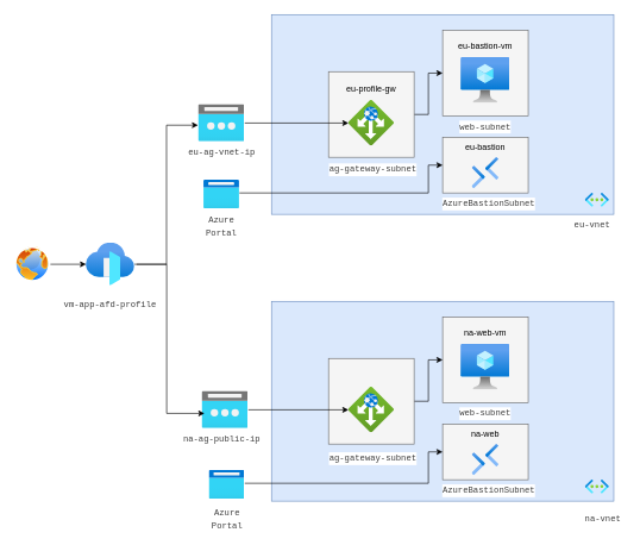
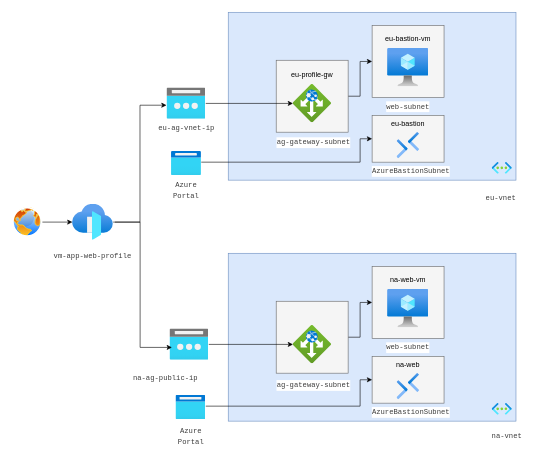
  <mxCell id="0" />
  <mxCell id="1" parent="0" />
  <mxCell id="2" value="" style="rounded=0;whiteSpace=wrap;html=1;fillColor=#dae8fc;strokeColor=#6c8ebf;" parent="1" vertex="1"><mxGeometry x="380" y="20" width="480" height="280" as="geometry" /></mxCell>
  <mxCell id="3" value="" style="rounded=0;whiteSpace=wrap;html=1;fillColor=#f5f5f5;fontColor=#333333;strokeColor=#666666;" parent="1" vertex="1"><mxGeometry x="620" y="42" width="120" height="120" as="geometry" /></mxCell>
  <mxCell id="4" value="" style="image;aspect=fixed;html=1;points=[];align=center;fontSize=12;image=img/lib/azure2/compute/Virtual_Machine.svg;" parent="1" vertex="1"><mxGeometry x="645.5" y="80" width="69" height="64" as="geometry" /></mxCell>
  <mxCell id="5" value="" style="rounded=0;whiteSpace=wrap;html=1;fillColor=#f5f5f5;fontColor=#333333;strokeColor=#666666;" parent="1" vertex="1"><mxGeometry x="620" y="192" width="120" height="78" as="geometry" /></mxCell>
  <mxCell id="6" value="&lt;div style=&quot;color: rgb(59, 59, 59); background-color: rgb(255, 255, 255); font-family: Menlo, Monaco, &amp;quot;Courier New&amp;quot;, monospace; line-height: 18px;&quot;&gt;AzureBastionSubnet&lt;/div&gt;" style="text;html=1;strokeColor=none;fillColor=none;align=center;verticalAlign=middle;whiteSpace=wrap;rounded=0;" parent="1" vertex="1"><mxGeometry x="654.5" y="270" width="60" height="30" as="geometry" /></mxCell>
  <mxCell id="7" value="&lt;div style=&quot;color: rgb(59, 59, 59); background-color: rgb(255, 255, 255); font-family: Menlo, Monaco, &amp;quot;Courier New&amp;quot;, monospace; line-height: 18px;&quot;&gt;web-subnet&lt;/div&gt;" style="text;html=1;strokeColor=none;fillColor=none;align=center;verticalAlign=middle;whiteSpace=wrap;rounded=0;" parent="1" vertex="1"><mxGeometry x="620" y="162" width="120" height="30" as="geometry" /></mxCell>
  <mxCell id="8" value="eu-bastion" style="text;html=1;strokeColor=none;fillColor=none;align=center;verticalAlign=middle;whiteSpace=wrap;rounded=0;" parent="1" vertex="1"><mxGeometry x="620" y="192" width="120" height="30" as="geometry" /></mxCell>
  <mxCell id="9" value="eu-bastion-vm" style="text;html=1;strokeColor=none;fillColor=none;align=center;verticalAlign=middle;whiteSpace=wrap;rounded=0;" parent="1" vertex="1"><mxGeometry x="620" y="50" width="120" height="30" as="geometry" /></mxCell>
  <mxCell id="10" style="edgeStyle=orthogonalEdgeStyle;rounded=0;orthogonalLoop=1;jettySize=auto;html=1;" parent="1" source="11" target="3" edge="1"><mxGeometry relative="1" as="geometry" /></mxCell>
  <mxCell id="11" value="" style="rounded=0;whiteSpace=wrap;html=1;fillColor=#f5f5f5;fontColor=#333333;strokeColor=#666666;" parent="1" vertex="1"><mxGeometry x="460" y="100" width="120" height="120" as="geometry" /></mxCell>
  <mxCell id="12" value="" style="image;aspect=fixed;html=1;points=[];align=center;fontSize=12;image=img/lib/azure2/networking/Application_Gateways.svg;" parent="1" vertex="1"><mxGeometry x="488" y="140" width="64" height="64" as="geometry" /></mxCell>
  <mxCell id="13" value="&lt;div style=&quot;color: rgb(59, 59, 59); background-color: rgb(255, 255, 255); font-family: Menlo, Monaco, &amp;quot;Courier New&amp;quot;, monospace; line-height: 18px;&quot;&gt;&lt;div style=&quot;line-height: 18px;&quot;&gt;ag-gateway-subnet&lt;/div&gt;&lt;/div&gt;" style="text;html=1;strokeColor=none;fillColor=none;align=center;verticalAlign=middle;whiteSpace=wrap;rounded=0;" parent="1" vertex="1"><mxGeometry x="460" y="222" width="125" height="30" as="geometry" /></mxCell>
  <mxCell id="14" value="eu-profile-gw" style="text;html=1;strokeColor=none;fillColor=none;align=center;verticalAlign=middle;whiteSpace=wrap;rounded=0;" parent="1" vertex="1"><mxGeometry x="460" y="110" width="120" height="30" as="geometry" /></mxCell>
  <mxCell id="15" value="" style="image;aspect=fixed;html=1;points=[];align=center;fontSize=12;image=img/lib/azure2/networking/Bastions.svg;" parent="1" vertex="1"><mxGeometry x="661.23" y="220" width="37.53" height="44" as="geometry" /></mxCell>
  <mxCell id="16" value="" style="image;aspect=fixed;html=1;points=[];align=center;fontSize=12;image=img/lib/azure2/networking/Virtual_Networks.svg;" parent="1" vertex="1"><mxGeometry x="820" y="270" width="33.5" height="20" as="geometry" /></mxCell>
- <mxCell id="17" value="&lt;div style=&quot;color: rgb(59, 59, 59); background-color: rgb(255, 255, 255); font-family: Menlo, Monaco, &amp;quot;Courier New&amp;quot;, monospace; line-height: 18px;&quot;&gt;eu-vnet&lt;/div&gt;" style="text;html=1;strokeColor=none;fillColor=none;align=center;verticalAlign=middle;whiteSpace=wrap;rounded=0;" parent="1" vertex="1"><mxGeometry x="800" y="300" width="60" height="30" as="geometry" /></mxCell>
+ <mxCell id="17" value="&lt;div style=&quot;color: rgb(59, 59, 59); background-color: rgb(255, 255, 255); font-family: Menlo, Monaco, &amp;quot;Courier New&amp;quot;, monospace; line-height: 18px;&quot;&gt;eu-vnet&lt;/div&gt;" style="text;html=1;strokeColor=none;fillColor=none;align=center;verticalAlign=middle;whiteSpace=wrap;rounded=0;" parent="1" vertex="1"><mxGeometry x="805" y="315" width="60" height="30" as="geometry" /></mxCell>
  <mxCell id="18" value="" style="rounded=0;whiteSpace=wrap;html=1;fillColor=#dae8fc;strokeColor=#6c8ebf;" parent="1" vertex="1"><mxGeometry x="380" y="422" width="480" height="280" as="geometry" /></mxCell>
  <mxCell id="19" value="" style="rounded=0;whiteSpace=wrap;html=1;fillColor=#f5f5f5;fontColor=#333333;strokeColor=#666666;" parent="1" vertex="1"><mxGeometry x="620" y="444" width="120" height="120" as="geometry" /></mxCell>
  <mxCell id="20" value="" style="image;aspect=fixed;html=1;points=[];align=center;fontSize=12;image=img/lib/azure2/compute/Virtual_Machine.svg;" parent="1" vertex="1"><mxGeometry x="645.5" y="482" width="69" height="64" as="geometry" /></mxCell>
  <mxCell id="21" value="" style="rounded=0;whiteSpace=wrap;html=1;fillColor=#f5f5f5;fontColor=#333333;strokeColor=#666666;" parent="1" vertex="1"><mxGeometry x="620" y="594" width="120" height="78" as="geometry" /></mxCell>
  <mxCell id="22" value="&lt;div style=&quot;color: rgb(59, 59, 59); background-color: rgb(255, 255, 255); font-family: Menlo, Monaco, &amp;quot;Courier New&amp;quot;, monospace; line-height: 18px;&quot;&gt;AzureBastionSubnet&lt;/div&gt;" style="text;html=1;strokeColor=none;fillColor=none;align=center;verticalAlign=middle;whiteSpace=wrap;rounded=0;" parent="1" vertex="1"><mxGeometry x="654.5" y="672" width="60" height="30" as="geometry" /></mxCell>
  <mxCell id="23" value="&lt;div style=&quot;color: rgb(59, 59, 59); background-color: rgb(255, 255, 255); font-family: Menlo, Monaco, &amp;quot;Courier New&amp;quot;, monospace; line-height: 18px;&quot;&gt;web-subnet&lt;/div&gt;" style="text;html=1;strokeColor=none;fillColor=none;align=center;verticalAlign=middle;whiteSpace=wrap;rounded=0;" parent="1" vertex="1"><mxGeometry x="620" y="564" width="120" height="30" as="geometry" /></mxCell>
  <mxCell id="24" value="na-web" style="text;html=1;strokeColor=none;fillColor=none;align=center;verticalAlign=middle;whiteSpace=wrap;rounded=0;" parent="1" vertex="1"><mxGeometry x="620" y="594" width="120" height="30" as="geometry" /></mxCell>
  <mxCell id="25" value="na-web-vm" style="text;html=1;strokeColor=none;fillColor=none;align=center;verticalAlign=middle;whiteSpace=wrap;rounded=0;" parent="1" vertex="1"><mxGeometry x="620" y="452" width="120" height="30" as="geometry" /></mxCell>
  <mxCell id="26" style="edgeStyle=orthogonalEdgeStyle;rounded=0;orthogonalLoop=1;jettySize=auto;html=1;" parent="1" source="27" target="19" edge="1"><mxGeometry relative="1" as="geometry" /></mxCell>
  <mxCell id="27" value="" style="rounded=0;whiteSpace=wrap;html=1;fillColor=#f5f5f5;fontColor=#333333;strokeColor=#666666;" parent="1" vertex="1"><mxGeometry x="460" y="502" width="120" height="120" as="geometry" /></mxCell>
  <mxCell id="28" value="" style="image;aspect=fixed;html=1;points=[];align=center;fontSize=12;image=img/lib/azure2/networking/Application_Gateways.svg;" parent="1" vertex="1"><mxGeometry x="488" y="542" width="64" height="64" as="geometry" /></mxCell>
  <mxCell id="29" value="&lt;div style=&quot;color: rgb(59, 59, 59); background-color: rgb(255, 255, 255); font-family: Menlo, Monaco, &amp;quot;Courier New&amp;quot;, monospace; line-height: 18px;&quot;&gt;&lt;div style=&quot;line-height: 18px;&quot;&gt;ag-gateway-subnet&lt;/div&gt;&lt;/div&gt;" style="text;html=1;strokeColor=none;fillColor=none;align=center;verticalAlign=middle;whiteSpace=wrap;rounded=0;" parent="1" vertex="1"><mxGeometry x="460" y="627" width="125" height="30" as="geometry" /></mxCell>
  <mxCell id="30" value="" style="image;aspect=fixed;html=1;points=[];align=center;fontSize=12;image=img/lib/azure2/networking/Bastions.svg;" parent="1" vertex="1"><mxGeometry x="661.23" y="622" width="37.53" height="44" as="geometry" /></mxCell>
  <mxCell id="31" value="" style="image;aspect=fixed;html=1;points=[];align=center;fontSize=12;image=img/lib/azure2/networking/Virtual_Networks.svg;" parent="1" vertex="1"><mxGeometry x="820" y="672" width="33.5" height="20" as="geometry" /></mxCell>
  <mxCell id="32" value="&lt;div style=&quot;color: rgb(59, 59, 59); background-color: rgb(255, 255, 255); font-family: Menlo, Monaco, &amp;quot;Courier New&amp;quot;, monospace; line-height: 18px;&quot;&gt;na-vnet&lt;/div&gt;" style="text;html=1;strokeColor=none;fillColor=none;align=center;verticalAlign=middle;whiteSpace=wrap;rounded=0;" parent="1" vertex="1"><mxGeometry x="815" y="712" width="60" height="30" as="geometry" /></mxCell>
  <mxCell id="33" value="" style="image;aspect=fixed;html=1;points=[];align=center;fontSize=12;image=img/lib/azure2/networking/Front_Doors.svg;" parent="1" vertex="1"><mxGeometry x="120" y="340" width="68" height="60" as="geometry" /></mxCell>
- <mxCell id="34" value="&lt;div style=&quot;color: rgb(59, 59, 59); background-color: rgb(255, 255, 255); font-family: Menlo, Monaco, &amp;quot;Courier New&amp;quot;, monospace; line-height: 18px;&quot;&gt;vm-app-afd-profile&lt;/div&gt;" style="text;html=1;strokeColor=none;fillColor=none;align=center;verticalAlign=middle;whiteSpace=wrap;rounded=0;" parent="1" vertex="1"><mxGeometry x="84" y="412" width="140" height="30" as="geometry" /></mxCell>
+ <mxCell id="34" value="&lt;div style=&quot;color: rgb(59, 59, 59); background-color: rgb(255, 255, 255); font-family: Menlo, Monaco, &amp;quot;Courier New&amp;quot;, monospace; line-height: 18px;&quot;&gt;vm-app-web-profile&lt;/div&gt;" style="text;html=1;strokeColor=none;fillColor=none;align=center;verticalAlign=middle;whiteSpace=wrap;rounded=0;" parent="1" vertex="1"><mxGeometry x="84" y="412" width="140" height="30" as="geometry" /></mxCell>
  <mxCell id="35" style="edgeStyle=orthogonalEdgeStyle;rounded=0;orthogonalLoop=1;jettySize=auto;html=1;entryX=0;entryY=0.5;entryDx=0;entryDy=0;" parent="1" source="36" target="21" edge="1"><mxGeometry relative="1" as="geometry"><Array as="points"><mxPoint x="600" y="677" /><mxPoint x="600" y="633" /></Array></mxGeometry></mxCell>
  <mxCell id="36" value="" style="image;aspect=fixed;html=1;points=[];align=center;fontSize=12;image=img/lib/azure2/general/Browser.svg;" parent="1" vertex="1"><mxGeometry x="292.5" y="659" width="50" height="40" as="geometry" /></mxCell>
  <mxCell id="37" style="edgeStyle=orthogonalEdgeStyle;rounded=0;orthogonalLoop=1;jettySize=auto;html=1;entryX=0;entryY=0.5;entryDx=0;entryDy=0;" parent="1" source="38" target="5" edge="1"><mxGeometry relative="1" as="geometry"><Array as="points"><mxPoint x="600" y="270" /><mxPoint x="600" y="231" /></Array></mxGeometry></mxCell>
  <mxCell id="38" value="" style="image;aspect=fixed;html=1;points=[];align=center;fontSize=12;image=img/lib/azure2/general/Browser.svg;" parent="1" vertex="1"><mxGeometry x="285" y="252" width="50" height="40" as="geometry" /></mxCell>
  <mxCell id="39" value="&lt;div style=&quot;color: rgb(59, 59, 59); background-color: rgb(255, 255, 255); font-family: Menlo, Monaco, &amp;quot;Courier New&amp;quot;, monospace; line-height: 18px;&quot;&gt;Azure Portal&lt;/div&gt;" style="text;html=1;strokeColor=none;fillColor=none;align=center;verticalAlign=middle;whiteSpace=wrap;rounded=0;" parent="1" vertex="1"><mxGeometry x="287.5" y="712" width="60" height="30" as="geometry" /></mxCell>
  <mxCell id="40" value="&lt;div style=&quot;color: rgb(59, 59, 59); background-color: rgb(255, 255, 255); font-family: Menlo, Monaco, &amp;quot;Courier New&amp;quot;, monospace; line-height: 18px;&quot;&gt;Azure Portal&lt;/div&gt;" style="text;html=1;strokeColor=none;fillColor=none;align=center;verticalAlign=middle;whiteSpace=wrap;rounded=0;" parent="1" vertex="1"><mxGeometry x="280" y="302" width="60" height="30" as="geometry" /></mxCell>
  <mxCell id="41" style="edgeStyle=orthogonalEdgeStyle;rounded=0;orthogonalLoop=1;jettySize=auto;html=1;" parent="1" source="42" target="33" edge="1"><mxGeometry relative="1" as="geometry" /></mxCell>
  <mxCell id="42" value="" style="image;aspect=fixed;perimeter=ellipsePerimeter;html=1;align=center;shadow=0;dashed=0;spacingTop=3;image=img/lib/active_directory/internet_globe.svg;" parent="1" vertex="1"><mxGeometry y="345" width="50" height="50" as="geometry" x="20" /></mxCell>
  <mxCell id="43" style="edgeStyle=orthogonalEdgeStyle;rounded=0;orthogonalLoop=1;jettySize=auto;html=1;" parent="1" source="44" target="12" edge="1"><mxGeometry relative="1" as="geometry" /></mxCell>
  <mxCell id="44" value="" style="image;aspect=fixed;html=1;points=[];align=center;fontSize=12;image=img/lib/azure2/networking/Public_IP_Addresses.svg;" parent="1" vertex="1"><mxGeometry x="277.5" y="146" width="65" height="52" as="geometry" /></mxCell>
  <mxCell id="45" style="edgeStyle=orthogonalEdgeStyle;rounded=0;orthogonalLoop=1;jettySize=auto;html=1;entryX=-0.008;entryY=0.558;entryDx=0;entryDy=0;entryPerimeter=0;" parent="1" source="33" target="44" edge="1"><mxGeometry relative="1" as="geometry" /></mxCell>
  <mxCell id="46" style="edgeStyle=orthogonalEdgeStyle;rounded=0;orthogonalLoop=1;jettySize=auto;html=1;" parent="1" source="47" target="28" edge="1"><mxGeometry relative="1" as="geometry" /></mxCell>
  <mxCell id="47" value="" style="image;aspect=fixed;html=1;points=[];align=center;fontSize=12;image=img/lib/azure2/networking/Public_IP_Addresses.svg;" parent="1" vertex="1"><mxGeometry x="282.5" y="548" width="65" height="52" as="geometry" /></mxCell>
  <mxCell id="48" style="edgeStyle=orthogonalEdgeStyle;rounded=0;orthogonalLoop=1;jettySize=auto;html=1;entryX=0.008;entryY=0.635;entryDx=0;entryDy=0;entryPerimeter=0;" parent="1" edge="1"><mxGeometry relative="1" as="geometry"><mxPoint x="191" y="370" as="sourcePoint" /><mxPoint x="286.02" y="579.02" as="targetPoint" /><Array as="points"><mxPoint x="233" y="370" /><mxPoint x="233" y="579" /></Array></mxGeometry></mxCell>
  <mxCell id="49" value="&lt;div style=&quot;color: rgb(59, 59, 59); background-color: rgb(255, 255, 255); font-family: Menlo, Monaco, &amp;quot;Courier New&amp;quot;, monospace; line-height: 18px;&quot;&gt;&lt;div style=&quot;line-height: 18px;&quot;&gt;eu-ag-vnet-ip&lt;/div&gt;&lt;/div&gt;" style="text;html=1;strokeColor=none;fillColor=none;align=center;verticalAlign=middle;whiteSpace=wrap;rounded=0;" parent="1" vertex="1"><mxGeometry x="247.5" y="198" width="125" height="30" as="geometry" /></mxCell>
- <mxCell id="50" value="&lt;div style=&quot;color: rgb(59, 59, 59); background-color: rgb(255, 255, 255); font-family: Menlo, Monaco, &amp;quot;Courier New&amp;quot;, monospace; line-height: 18px;&quot;&gt;&lt;div style=&quot;line-height: 18px;&quot;&gt;na-ag-public-ip&lt;/div&gt;&lt;/div&gt;" style="text;html=1;strokeColor=none;fillColor=none;align=center;verticalAlign=middle;whiteSpace=wrap;rounded=0;" parent="1" vertex="1"><mxGeometry x="247.5" y="600" width="125" height="30" as="geometry" /></mxCell>
+ <mxCell id="50" value="&lt;div style=&quot;color: rgb(59, 59, 59); background-color: rgb(255, 255, 255); font-family: Menlo, Monaco, &amp;quot;Courier New&amp;quot;, monospace; line-height: 18px;&quot;&gt;&lt;div style=&quot;line-height: 18px;&quot;&gt;na-ag-public-ip&lt;/div&gt;&lt;/div&gt;" style="text;html=1;strokeColor=none;fillColor=none;align=center;verticalAlign=middle;whiteSpace=wrap;rounded=0;" parent="1" vertex="1"><mxGeometry x="212.5" y="615" width="125" height="30" as="geometry" /></mxCell>
